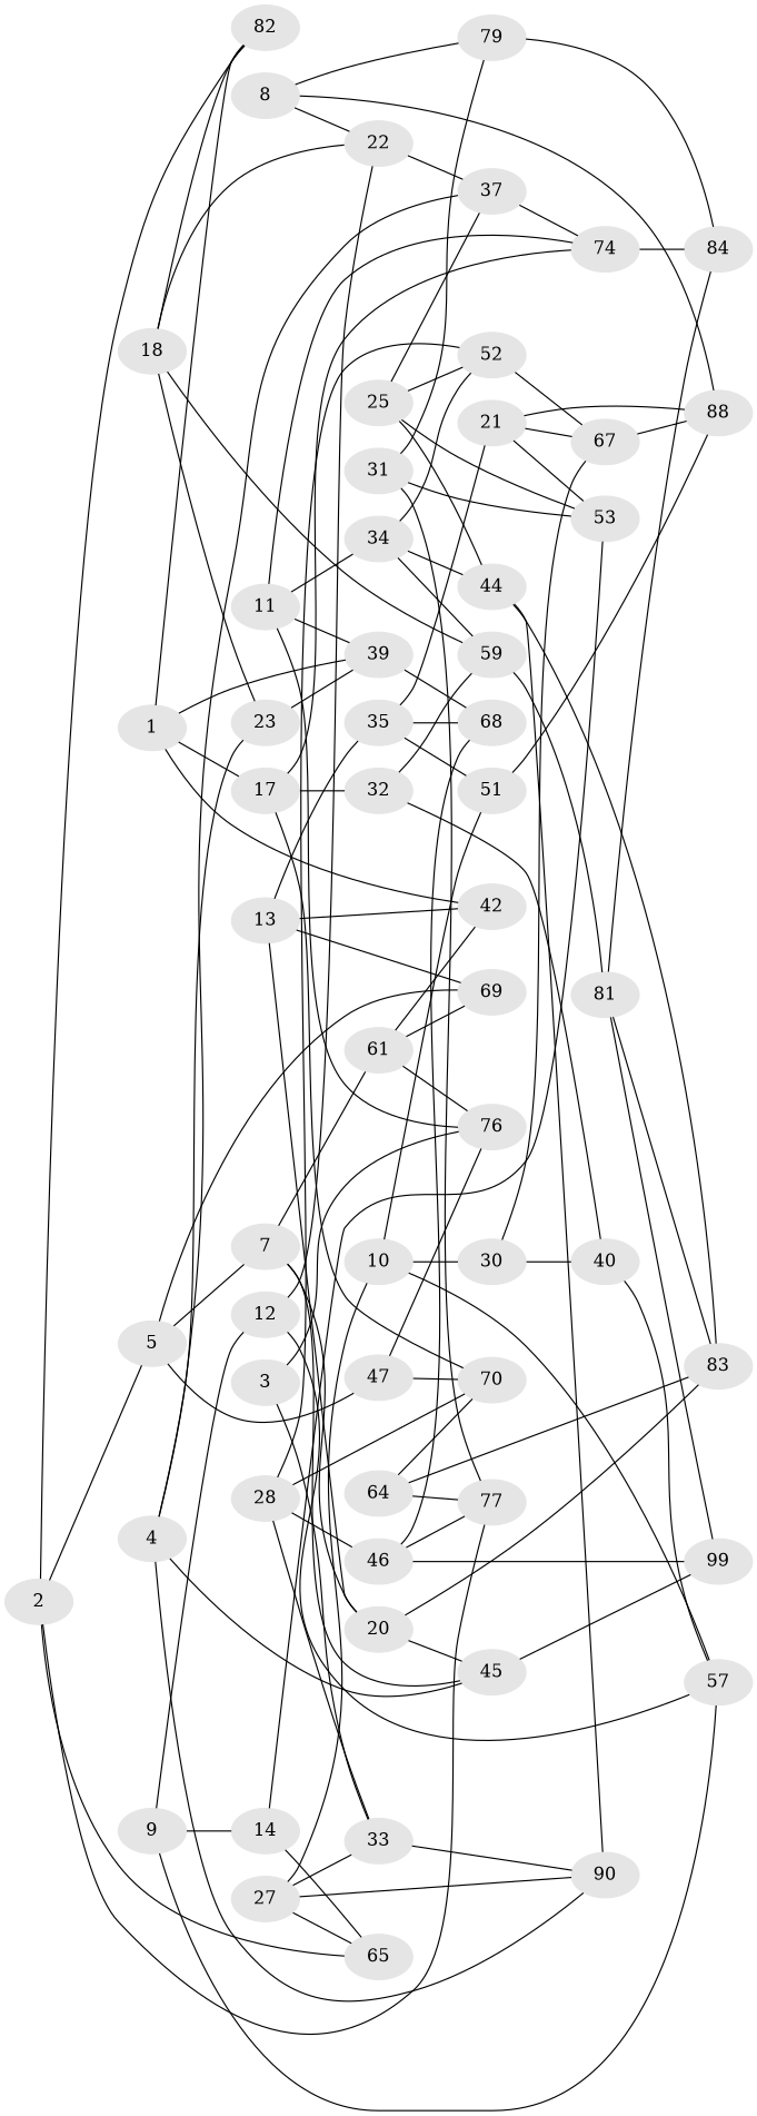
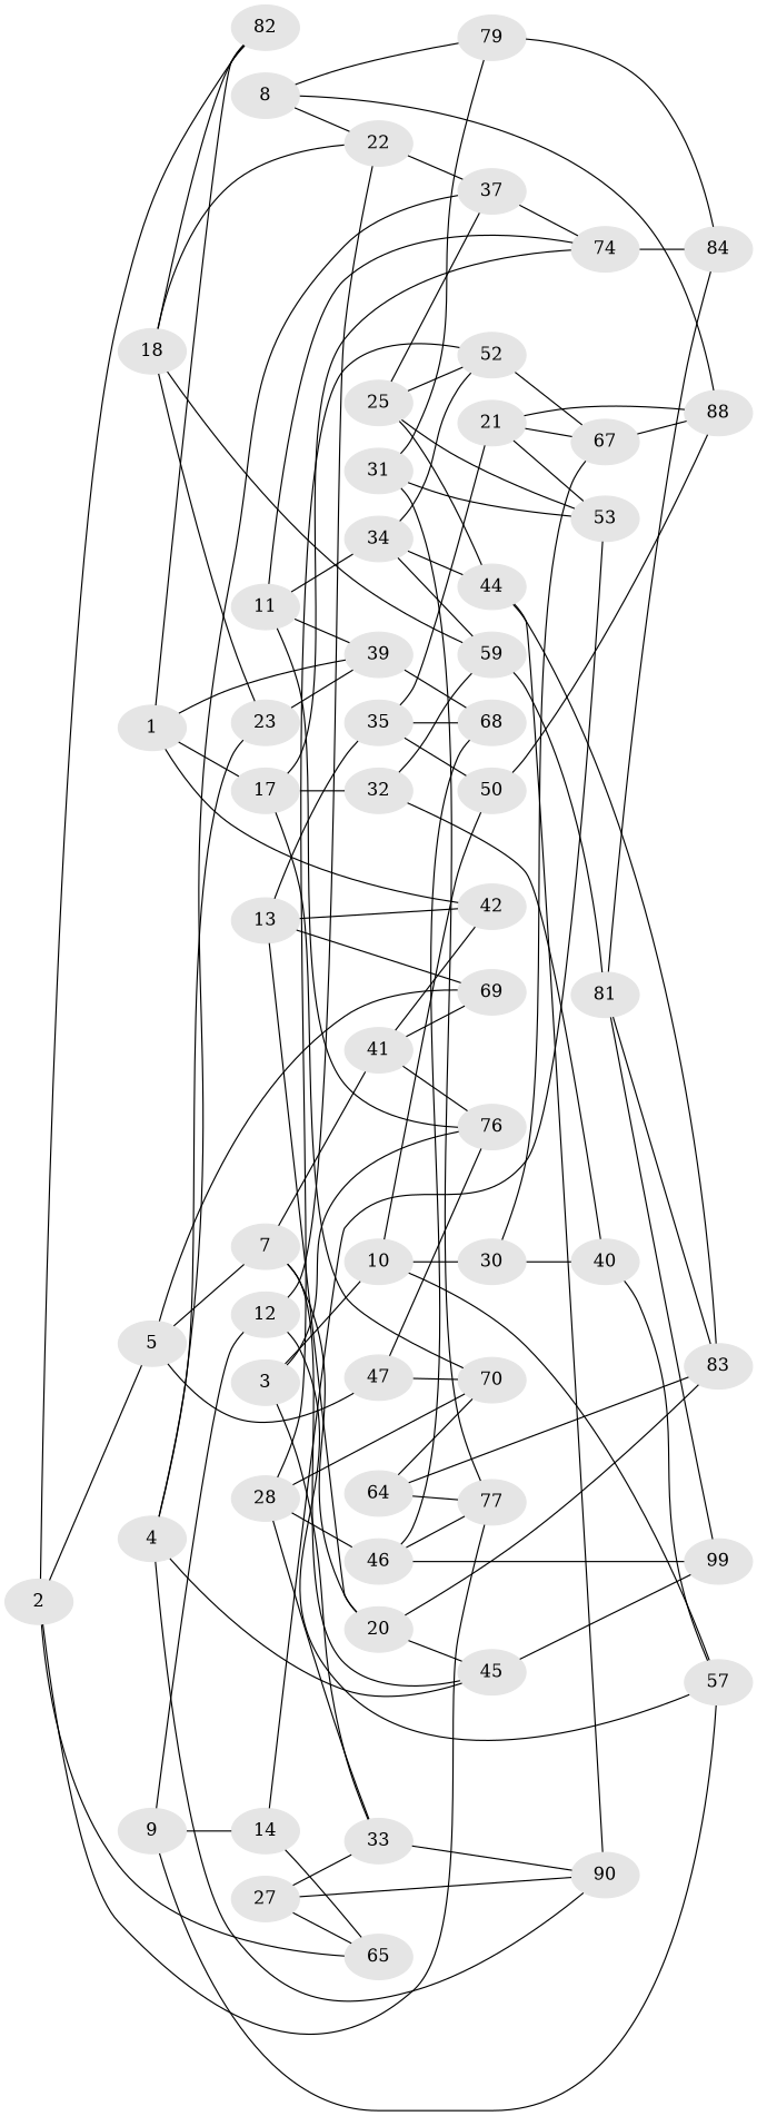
  graph {
    rankdir=LR
    node [color=gray90 style=filled]
    1 [super="+16"]
    39 [super="+60"]
    42
    82
    17
    9 [super="+24"]
    12
    14
    57 [super="+62"]
    68
    2 [super="+29"]
    5 [super="+19"]
    65
    77 [super="+96"]
    7 [super="+49"]
    47
    69
    10 [super="+36"]
    30 [super="+66"]
-   50 [label=51]
+   50
    3
    33 [super="+43"]
    76 [super="+85"]
    90 [super="+92"]
    4 [super="+6"]
    23
    37 [super="+72"]
    45 [super="+61"]
    74 [super="+80"]
    99
    20 [super="+26"]
-   41 [super="+55" label=61]
+   41 [super="+55"]
    70 [super="+86"]
    83 [super="+94"]
    8 [super="+48"]
    22 [super="+89"]
    79 [super="+91"]
    88 [super="+97"]
    84
    53 [super="+63"]
    67 [super="+95"]
    40
    11 [super="+51"]
    34 [super="+35"]
    59 [super="+93"]
    44 [super="+71"]
    52 [super="+56"]
    13 [super="+73"]
    n49 [label=35 super="+75"]
    21 [super="+87"]
    32
    18 [super="+38"]
    81 [super="+100"]
    25 [super="+58"]
    27
    28 [super="+98"]
    46 [super="+54"]
    64 [super="+78"]
    31
    1 -- 39
    1 -- 42
    1 -- 82
    1 -- 17
    39 -- 68
    17 -- 74
    17 -- 70
    17 -- 32
    9 -- 12
    9 -- 14
    9 -- 57
    12 -- 57
    12 -- 22
    14 -- 65
    14 -- 53
    2 -- 82
    2 -- 5
    2 -- 65
    2 -- 77
    5 -- 7
    5 -- 47
    5 -- 69
    7 -- 45
    7 -- 20
    7 -- 41
    47 -- 76
    47 -- 70
    10 -- 57
    10 -- 30
    10 -- 50
    30 -- 67
    30 -- 40
    50 -- 88
-   27 -- 10
+   3 -- 10
    3 -- 33
    3 -- 76
    33 -- 90
    4 -- 90
    4 -- 23
    4 -- 37
    4 -- 45
    23 -- 39
    37 -- 74
    45 -- 99
    74 -- 84
    20 -- 45
    20 -- 83
    41 -- 42
    41 -- 69
    41 -- 76
    8 -- 22
    8 -- 79 [weight=2]
    8 -- 88
    22 -- 37
    79 -- 84
    67 -- 88
    40 -- 57
    11 -- 39
    11 -- 76
    11 -- 74
    11 -- 34
    34 -- 59
    34 -- 44
    34 -- 52
    59 -- 81
    44 -- 90
    44 -- 83
    52 -- 67
    13 -- 42
    13 -- 69
    13 -- 20
    13 -- n49
    n49 -- 68
    n49 -- 50
    n49 -- 21
    21 -- 88
    21 -- 53
    21 -- 67
    32 -- 40
    32 -- 59
    18 -- 82
    18 -- 23
    18 -- 22
    18 -- 59
    81 -- 99
    81 -- 83
    81 -- 84
    25 -- 37
    25 -- 53
    25 -- 44
    25 -- 52
    27 -- 65
    27 -- 33
    27 -- 90
    28 -- 33
    28 -- 70
    28 -- 52
    28 -- 46
    46 -- 68
    46 -- 77
    46 -- 99
    64 -- 77
    64 -- 70
    64 -- 83
    31 -- 77
    31 -- 79
    31 -- 53
  }
